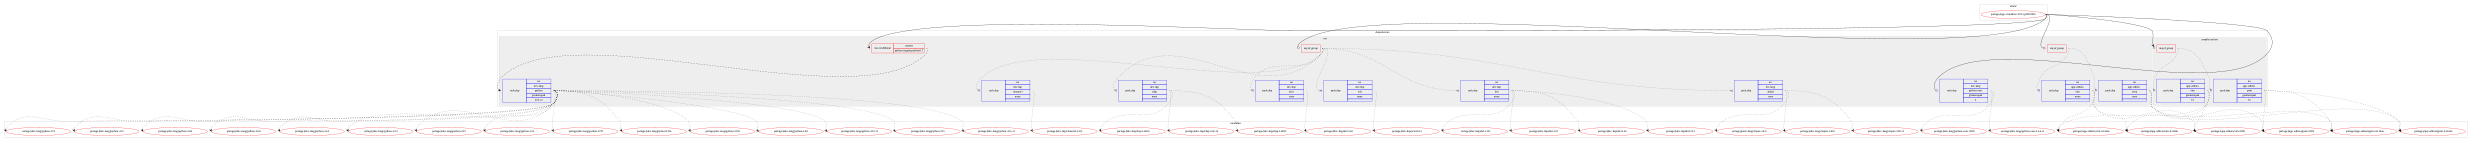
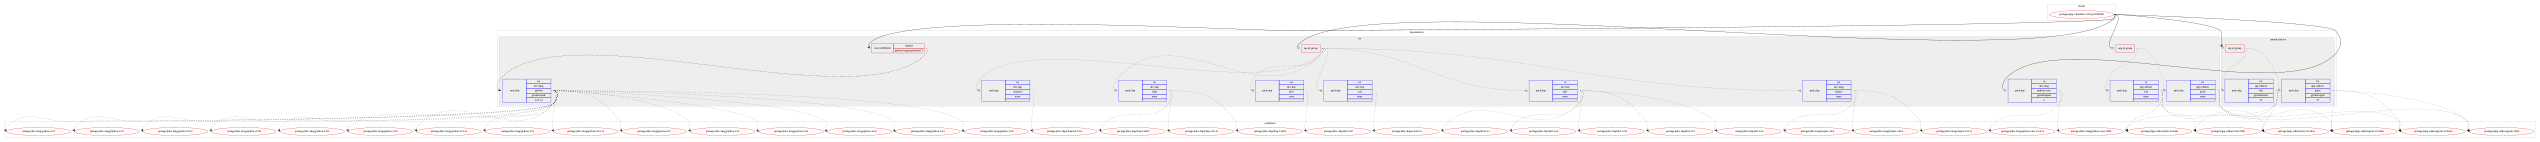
  digraph {
    compound=true
    concentrate=true
    fontname=Merriweather
    fontsize=10
    newrank=true
    rankdir=TB
    ranksep=1.5
    node [color=red fontname=Merriweather fontsize=10]
    edge [arrowhead=vee fontname=Merriweather headport=w style=dotted tailport=e weight=100]
    n1 [label="portage://app-vim/slimv-0.9.13_p20170910" width=4]
    n2 [color=blue label=<<TABLE BORDER="0" CELLBORDER="1" CELLSPACING="0" CELLPADDING="4" WIDTH="220"><TR><TD ROWSPAN="6" CELLPADDING="30">pack_dep</TD></TR><TR><TD WIDTH="110">no</TD></TR><TR><TD>app-editors</TD></TR><TR><TD>vim</TD></TR><TR><TD>greaterequal</TD></TR><TR><TD>7.3</TD></TR></TABLE>> shape=none]
    n3 [color=blue label=<<TABLE BORDER="0" CELLBORDER="1" CELLSPACING="0" CELLPADDING="4" WIDTH="220"><TR><TD ROWSPAN="6" CELLPADDING="30">pack_dep</TD></TR><TR><TD WIDTH="110">no</TD></TR><TR><TD>app-editors</TD></TR><TR><TD>gvim</TD></TR><TR><TD>greaterequal</TD></TR><TR><TD>7.3</TD></TR></TABLE>> shape=none]
    n4 [label=<<TABLE BORDER="0" CELLBORDER="1" CELLSPACING="0" CELLPADDING="4"><TR><TD CELLPADDING="10">any_of_group</TD></TR></TABLE>> shape=none]
    n5 [color=blue label=<<TABLE BORDER="0" CELLBORDER="1" CELLSPACING="0" CELLPADDING="4" WIDTH="220"><TR><TD ROWSPAN="6" CELLPADDING="30">pack_dep</TD></TR><TR><TD WIDTH="110">no</TD></TR><TR><TD>app-editors</TD></TR><TR><TD>vim</TD></TR><TR><TD>none</TD></TR><TR><TD></TD></TR></TABLE>> shape=none]
    n6 [color=blue label=<<TABLE BORDER="0" CELLBORDER="1" CELLSPACING="0" CELLPADDING="4" WIDTH="220"><TR><TD ROWSPAN="6" CELLPADDING="30">pack_dep</TD></TR><TR><TD WIDTH="110">no</TD></TR><TR><TD>app-editors</TD></TR><TR><TD>gvim</TD></TR><TR><TD>none</TD></TR><TR><TD></TD></TR></TABLE>> shape=none]
    n7 [label=<<TABLE BORDER="0" CELLBORDER="1" CELLSPACING="0" CELLPADDING="4"><TR><TD CELLPADDING="10">any_of_group</TD></TR></TABLE>> shape=none]
    n8 [color=blue label=<<TABLE BORDER="0" CELLBORDER="1" CELLSPACING="0" CELLPADDING="4" WIDTH="220"><TR><TD ROWSPAN="6" CELLPADDING="30">pack_dep</TD></TR><TR><TD WIDTH="110">no</TD></TR><TR><TD>dev-lisp</TD></TR><TR><TD>clisp</TD></TR><TR><TD>none</TD></TR><TR><TD></TD></TR></TABLE>> shape=none]
    n9 [color=blue label=<<TABLE BORDER="0" CELLBORDER="1" CELLSPACING="0" CELLPADDING="4" WIDTH="220"><TR><TD ROWSPAN="6" CELLPADDING="30">pack_dep</TD></TR><TR><TD WIDTH="110">no</TD></TR><TR><TD>dev-lisp</TD></TR><TR><TD>abcl</TD></TR><TR><TD>none</TD></TR><TR><TD></TD></TR></TABLE>> shape=none]
    n10 [color=blue label=<<TABLE BORDER="0" CELLBORDER="1" CELLSPACING="0" CELLPADDING="4" WIDTH="220"><TR><TD ROWSPAN="6" CELLPADDING="30">pack_dep</TD></TR><TR><TD WIDTH="110">no</TD></TR><TR><TD>dev-lisp</TD></TR><TR><TD>ecls</TD></TR><TR><TD>none</TD></TR><TR><TD></TD></TR></TABLE>> shape=none]
    n11 [color=blue label=<<TABLE BORDER="0" CELLBORDER="1" CELLSPACING="0" CELLPADDING="4" WIDTH="220"><TR><TD ROWSPAN="6" CELLPADDING="30">pack_dep</TD></TR><TR><TD WIDTH="110">no</TD></TR><TR><TD>dev-lisp</TD></TR><TR><TD>sbcl</TD></TR><TR><TD>none</TD></TR><TR><TD></TD></TR></TABLE>> shape=none]
    n12 [color=blue label=<<TABLE BORDER="0" CELLBORDER="1" CELLSPACING="0" CELLPADDING="4" WIDTH="220"><TR><TD ROWSPAN="6" CELLPADDING="30">pack_dep</TD></TR><TR><TD WIDTH="110">no</TD></TR><TR><TD>dev-lang</TD></TR><TR><TD>clojure</TD></TR><TR><TD>none</TD></TR><TR><TD></TD></TR></TABLE>> shape=none]
    n13 [color=blue label=<<TABLE BORDER="0" CELLBORDER="1" CELLSPACING="0" CELLPADDING="4" WIDTH="220"><TR><TD ROWSPAN="6" CELLPADDING="30">pack_dep</TD></TR><TR><TD WIDTH="110">no</TD></TR><TR><TD>dev-lisp</TD></TR><TR><TD>clozurecl</TD></TR><TR><TD>none</TD></TR><TR><TD></TD></TR></TABLE>> shape=none]
    n14 [label=<<TABLE BORDER="0" CELLBORDER="1" CELLSPACING="0" CELLPADDING="4"><TR><TD CELLPADDING="10">any_of_group</TD></TR></TABLE>> shape=none]
    n15 [color=blue label=<<TABLE BORDER="0" CELLBORDER="1" CELLSPACING="0" CELLPADDING="4" WIDTH="220"><TR><TD ROWSPAN="6" CELLPADDING="30">pack_dep</TD></TR><TR><TD WIDTH="110">no</TD></TR><TR><TD>dev-lang</TD></TR><TR><TD>python</TD></TR><TR><TD>greaterequal</TD></TR><TR><TD>2.7.5-r2</TD></TR></TABLE>> shape=none]
    n16 [label=<<TABLE BORDER="0" CELLBORDER="1" CELLSPACING="0" CELLPADDING="4"><TR><TD ROWSPAN="3" CELLPADDING="10">use_conditional</TD></TR><TR><TD>positive</TD></TR><TR><TD>python_targets_python4_7</TD></TR></TABLE>> shape=none]
    n17 [color=blue label=<<TABLE BORDER="0" CELLBORDER="1" CELLSPACING="0" CELLPADDING="4" WIDTH="220"><TR><TD ROWSPAN="6" CELLPADDING="30">pack_dep</TD></TR><TR><TD WIDTH="110">no</TD></TR><TR><TD>dev-lang</TD></TR><TR><TD>python-exec</TD></TR><TR><TD>greaterequal</TD></TR><TR><TD>2</TD></TR></TABLE>> shape=none]
    n18 [label="portage://app-editors/vim-8.1.1486" width=4]
    n19 [label="portage://app-editors/vim-8.1.1846" width=4]
    n20 [label="portage://app-editors/vim-9999" width=4]
    n21 [label="portage://app-editors/gvim-8.1.1486" width=4]
    n22 [label="portage://app-editors/gvim-8.1.1846" width=4]
    n23 [label="portage://app-editors/gvim-9999" width=4]
    n24 [label="portage://dev-lisp/abcl-1.5.0" width=4]
    n25 [label="portage://dev-lisp/ecls-16.1.3" width=4]
    n26 [label="portage://dev-lisp/sbcl-1.3.11" width=4]
+   n27 [label="portage://dev-lisp/sbcl-1.4.9" width=4]
    n28 [label="portage://dev-lisp/sbcl-1.5.3" width=4]
    n29 [label="portage://dev-lisp/sbcl-1.5.6" width=4]
    n30 [label="portage://dev-lisp/sbcl-1.5.7" width=4]
    n31 [label="portage://dev-lisp/clisp-2.49-r9" width=4]
    n32 [label="portage://dev-lisp/clisp-2.49.90" width=4]
    n33 [label="portage://dev-lisp/clisp-2.49.92" width=4]
    n34 [label="portage://dev-lang/clojure-1.10.0" width=4]
-   n35 [label="portage://pack-lang/clojure-1.8.0" width=4]
-   n36 [label="portage://dev-lang/clojure-1.9.0-r1" width=4]
+   n35 [label="portage://dev-lang/clojure-1.8.0" width=4]
+   n36 [label="portage://dev-lang/clojure-1.9.7-r1" width=4]
    n37 [label="portage://dev-lisp/clozurecl-1.11.5" width=4]
    n38 [label="portage://dev-lang/python-2.7.15" width=4]
    n39 [label="portage://dev-lang/python-2.7.16" width=4]
    n40 [label="portage://dev-lang/python-2.7.17" width=4]
    n41 [label="portage://dev-lang/python-3.5.5" width=4]
    n42 [label="portage://dev-lang/python-3.5.7" width=4]
-   n43 [label="portage://dev-lang/python-3.5.2" width=4]
+   n43 [label="portage://dev-lang/python-3.5.9" width=4]
    n44 [label="portage://dev-lang/python-3.6.5" width=4]
    n45 [label="portage://dev-lang/python-3.6.8" width=4]
    n46 [label="portage://dev-lang/python-3.6.9" width=4]
    n47 [label="portage://dev-lang/python-3.7.2" width=4]
    n48 [label="portage://dev-lang/python-3.7.3" width=4]
    n49 [label="portage://dev-lang/python-3.7.4-r1" width=4]
    n50 [label="portage://dev-lang/python-3.7.5" width=4]
    n51 [label="portage://dev-lang/python-3.7.5-r1" width=4]
    n52 [label="portage://dev-lang/python-3.8.0" width=4]
    n53 [label="portage://dev-lang/python-exec-2.4.6-r1" width=4]
    n54 [label="portage://dev-lang/python-exec-9999" width=4]
    subgraph cluster_1 {
      color=gray
      label=<<i>ebuild</i>>
      rank=same
      n1
    }
    subgraph cluster_2 {
      color=gray
      label=<<i>dependencies</i>>
      subgraph cluster_3 {
        color=gray
        fillcolor="#eeeeee"
        label=<<i>compile</i>>
        style=filled
      }
      subgraph cluster_4 {
        color=gray
        fillcolor="#eeeeee"
        label=<<i>compile and run</i>>
        style=filled
        subgraph sub_5 {
          color=gray
          fillcolor="#eeeeee"
          label=<<i>compile and run</i>>
          style=filled
          n4
          subgraph sub_6 {
            color=gray
            fillcolor="#eeeeee"
            label=<<i>compile and run</i>>
            style=filled
            n2
          }
          subgraph sub_7 {
            color=gray
            fillcolor="#eeeeee"
            label=<<i>compile and run</i>>
            style=filled
            n3
          }
        }
      }
      subgraph cluster_8 {
        color=gray
        fillcolor="#eeeeee"
        label=<<i>run</i>>
        style=filled
        subgraph sub_9 {
          color=gray
          fillcolor="#eeeeee"
          label=<<i>run</i>>
          style=filled
          n7
          subgraph sub_10 {
            color=gray
            fillcolor="#eeeeee"
            label=<<i>run</i>>
            style=filled
            n5
          }
          subgraph sub_11 {
            color=gray
            fillcolor="#eeeeee"
            label=<<i>run</i>>
            style=filled
            n6
          }
        }
        subgraph sub_12 {
          color=gray
          fillcolor="#eeeeee"
          label=<<i>run</i>>
          style=filled
          n14
          subgraph sub_13 {
            color=gray
            fillcolor="#eeeeee"
            label=<<i>run</i>>
            style=filled
            n8
          }
          subgraph sub_14 {
            color=gray
            fillcolor="#eeeeee"
            label=<<i>run</i>>
            style=filled
            n9
          }
          subgraph sub_15 {
            color=gray
            fillcolor="#eeeeee"
            label=<<i>run</i>>
            style=filled
            n10
          }
          subgraph sub_16 {
            color=gray
            fillcolor="#eeeeee"
            label=<<i>run</i>>
            style=filled
            n11
          }
          subgraph sub_17 {
            color=gray
            fillcolor="#eeeeee"
            label=<<i>run</i>>
            style=filled
            n12
          }
          subgraph sub_18 {
            color=gray
            fillcolor="#eeeeee"
            label=<<i>run</i>>
            style=filled
            n13
          }
        }
        subgraph sub_19 {
          color=gray
          fillcolor="#eeeeee"
          label=<<i>run</i>>
          style=filled
          n16
          subgraph sub_20 {
            color=gray
            fillcolor="#eeeeee"
            label=<<i>run</i>>
            style=filled
            n15
          }
        }
        subgraph sub_21 {
          color=gray
          fillcolor="#eeeeee"
          label=<<i>run</i>>
          style=filled
          n17
        }
      }
    }
    subgraph cluster_22 {
      color=gray
      label=<<i>candidates</i>>
      rank=same
      subgraph sub_23 {
        color=black
        label=<<i>candidates</i>>
        nodesep=1
        rank=same
        n18
        n19
        n20
      }
      subgraph sub_24 {
        color=black
        label=<<i>candidates</i>>
        nodesep=1
        rank=same
        n21
        n22
        n23
      }
      subgraph sub_25 {
        color=black
        label=<<i>candidates</i>>
        nodesep=1
        rank=same
        n18
        n19
        n20
      }
      subgraph sub_26 {
        color=black
        label=<<i>candidates</i>>
        nodesep=1
        rank=same
        n21
        n22
        n23
      }
      subgraph sub_27 {
        color=black
        label=<<i>candidates</i>>
        nodesep=1
        rank=same
        n24
      }
      subgraph sub_28 {
        color=black
        label=<<i>candidates</i>>
        nodesep=1
        rank=same
        n25
      }
      subgraph sub_29 {
        color=black
        label=<<i>candidates</i>>
        nodesep=1
        rank=same
        n26
+       n27
        n28
        n29
        n30
      }
      subgraph sub_30 {
        color=black
        label=<<i>candidates</i>>
        nodesep=1
        rank=same
        n31
        n32
        n33
      }
      subgraph sub_31 {
        color=black
        label=<<i>candidates</i>>
        nodesep=1
        rank=same
        n34
        n35
        n36
      }
      subgraph sub_32 {
        color=black
        label=<<i>candidates</i>>
        nodesep=1
        rank=same
        n37
      }
      subgraph sub_33 {
        color=black
        label=<<i>candidates</i>>
        nodesep=1
        rank=same
        n38
        n39
        n40
        n41
        n42
        n43
        n44
        n45
        n46
        n47
        n48
        n49
        n50
        n51
        n52
      }
      subgraph sub_34 {
        color=black
        label=<<i>candidates</i>>
        nodesep=1
        rank=same
        n53
        n54
      }
    }
    n1 -> n4 [arrowhead=odotvee style=solid weight=20]
    n1 -> n7 [arrowhead=odot style=solid weight=20]
    n1 -> n14 [arrowhead=odot style=solid weight=20]
    n1 -> n16 [style=solid weight=20]
    n1 -> n17 [arrowhead=odot style=solid weight=20]
    n2 -> n18
    n2 -> n19
    n2 -> n20
    n3 -> n21
    n3 -> n22
    n3 -> n23
    n4 -> n2 [arrowhead=oinv weight=20]
    n4 -> n3 [arrowhead=oinv weight=20]
    n5 -> n18
    n5 -> n19
    n5 -> n20
    n6 -> n21
    n6 -> n22
    n6 -> n23
    n7 -> n5 [arrowhead=oinv weight=20]
    n7 -> n6 [arrowhead=oinv weight=20]
    n8 -> n31
    n8 -> n32
    n8 -> n33
    n9 -> n24
    n10 -> n25
    n11 -> n26
+   n11 -> n27
    n11 -> n28
    n11 -> n29
    n11 -> n30
    n12 -> n34
    n12 -> n35
    n12 -> n36
    n13 -> n37
    n14 -> n8 [arrowhead=oinv weight=20]
    n14 -> n9 [arrowhead=oinv weight=20]
    n14 -> n10 [arrowhead=oinv weight=20]
    n14 -> n11 [arrowhead=oinv weight=20]
    n14 -> n12 [arrowhead=oinv weight=20]
    n14 -> n13 [arrowhead=oinv weight=20]
    n15 -> n38
    n15 -> n39
    n15 -> n40
    n15 -> n41
    n15 -> n42
    n15 -> n43
    n15 -> n44
    n15 -> n45
    n15 -> n46
    n15 -> n47
    n15 -> n48
    n15 -> n49
    n15 -> n50
    n15 -> n51
    n15 -> n52
    n16 -> n15 [style=dashed weight=20]
    n17 -> n53
    n17 -> n54
  }
